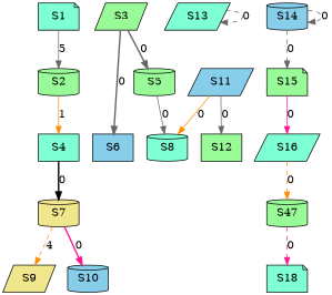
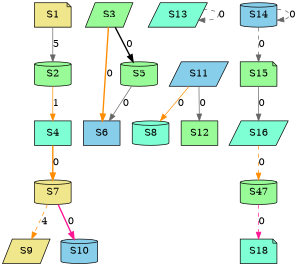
  strict digraph {
    node [fillcolor=palegreen shape=cylinder style=filled]
    edge [color=gray40 style=solid]
-   S1 [fillcolor=aquamarine shape=note]
+   S1 [fillcolor=khaki shape=note]
    S2
    S4 [fillcolor=aquamarine shape=box]
    S3 [shape=parallelogram]
    S5
    S6 [fillcolor=skyblue shape=box]
    S7 [fillcolor=khaki]
    S8 [fillcolor=aquamarine]
    S9 [fillcolor=khaki shape=parallelogram]
    S10 [fillcolor=skyblue]
    S11 [fillcolor=skyblue shape=parallelogram]
    S12 [shape=box]
    S13 [fillcolor=aquamarine shape=parallelogram]
    S14 [fillcolor=skyblue]
    S15 [shape=note]
    S16 [fillcolor=aquamarine shape=parallelogram]
    n17 [label=S47]
    S18 [fillcolor=aquamarine shape=note]
    S1 -> S2 [label=5]
    S2 -> S4 [color=darkorange label=1]
-   S4 -> S7 [color=black label=0 style=bold]
-   S3 -> S5 [label=0 style=bold]
-   S3 -> S6 [label=0 style=bold]
-   S5 -> S8 [label=0]
+   S4 -> S7 [color=darkorange label=0 style=bold]
+   S3 -> S5 [color=black label=0 style=bold]
+   S3 -> S6 [color=darkorange label=0 style=bold]
+   S5 -> S6 [label=0]
    S7 -> S9 [color=darkorange label=4 style=dashed]
    S7 -> S10 [color=deeppink label=0 style=bold]
    S11 -> S8 [color=darkorange label=0]
    S11 -> S12 [label=0]
    S13 -> S13 [label=0 style=dashed]
    S14 -> S14 [label=0 style=dashed]
    S14 -> S15 [label=0 style=dashed]
-   S15 -> S16 [color=deeppink label=0]
+   S15 -> S16 [label=0]
    S16 -> n17 [color=darkorange label=0 style=dashed]
    n17 -> S18 [color=deeppink label=0 style=dashed]
  }
